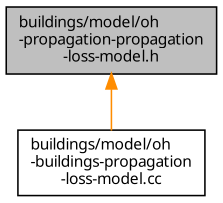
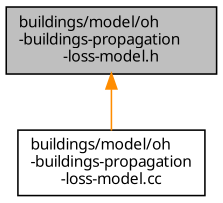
  digraph {
    fontname="Noto Sans"
    node [color=black fontname="Noto Sans" fontsize=10 shape=record style=filled]
-   n1 [fillcolor=grey75 fontcolor=black height=0.2 label="buildings/model/oh\l-propagation-propagation\l-loss-model.h" width=0.4]
+   n1 [fillcolor=grey75 fontcolor=black height=0.2 label="buildings/model/oh\l-buildings-propagation\l-loss-model.h" width=0.4]
    n2 [fillcolor=white height=0.2 label="buildings/model/oh\l-buildings-propagation\l-loss-model.cc" width=0.4]
    n1 -> n2 [color=darkorange dir=back fontname="Noto Sans" fontsize=10 labelfontname=Helvetica labelfontsize=10 style=solid]
  }
